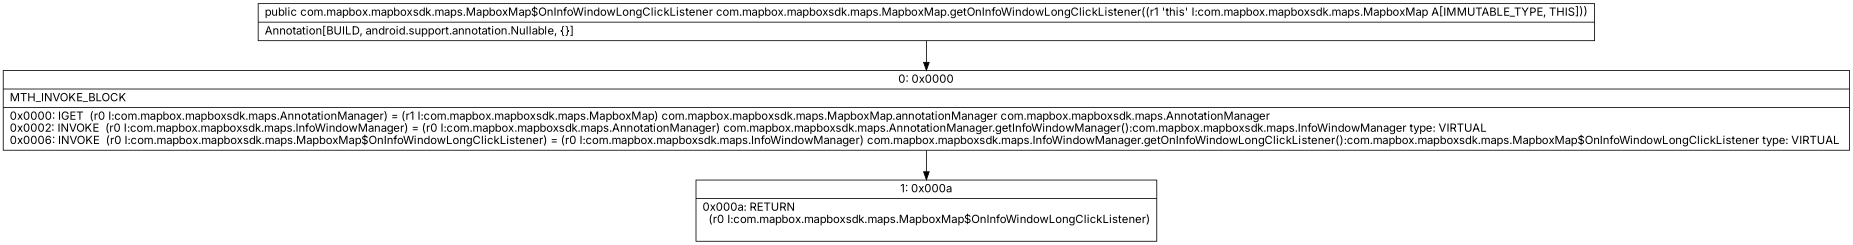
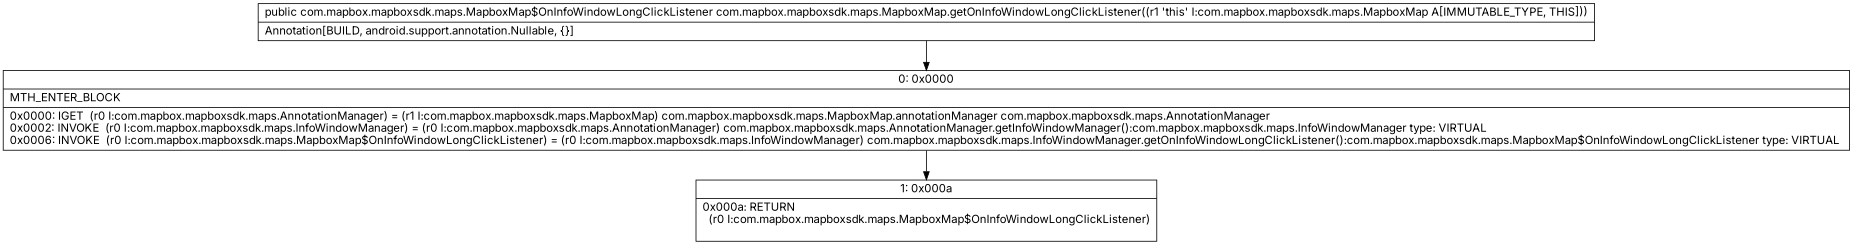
  digraph {
    fontname=Inter
    node [shape=record fontname=Inter]
    edge [fontname=Inter]
-   n1 [label="{0\:\ 0x0000|MTH_INVOKE_BLOCK\l|0x0000: IGET  (r0 I:com.mapbox.mapboxsdk.maps.AnnotationManager) = (r1 I:com.mapbox.mapboxsdk.maps.MapboxMap) com.mapbox.mapboxsdk.maps.MapboxMap.annotationManager com.mapbox.mapboxsdk.maps.AnnotationManager \l0x0002: INVOKE  (r0 I:com.mapbox.mapboxsdk.maps.InfoWindowManager) = (r0 I:com.mapbox.mapboxsdk.maps.AnnotationManager) com.mapbox.mapboxsdk.maps.AnnotationManager.getInfoWindowManager():com.mapbox.mapboxsdk.maps.InfoWindowManager type: VIRTUAL \l0x0006: INVOKE  (r0 I:com.mapbox.mapboxsdk.maps.MapboxMap$OnInfoWindowLongClickListener) = (r0 I:com.mapbox.mapboxsdk.maps.InfoWindowManager) com.mapbox.mapboxsdk.maps.InfoWindowManager.getOnInfoWindowLongClickListener():com.mapbox.mapboxsdk.maps.MapboxMap$OnInfoWindowLongClickListener type: VIRTUAL \l}"]
+   n1 [label="{0\:\ 0x0000|MTH_ENTER_BLOCK\l|0x0000: IGET  (r0 I:com.mapbox.mapboxsdk.maps.AnnotationManager) = (r1 I:com.mapbox.mapboxsdk.maps.MapboxMap) com.mapbox.mapboxsdk.maps.MapboxMap.annotationManager com.mapbox.mapboxsdk.maps.AnnotationManager \l0x0002: INVOKE  (r0 I:com.mapbox.mapboxsdk.maps.InfoWindowManager) = (r0 I:com.mapbox.mapboxsdk.maps.AnnotationManager) com.mapbox.mapboxsdk.maps.AnnotationManager.getInfoWindowManager():com.mapbox.mapboxsdk.maps.InfoWindowManager type: VIRTUAL \l0x0006: INVOKE  (r0 I:com.mapbox.mapboxsdk.maps.MapboxMap$OnInfoWindowLongClickListener) = (r0 I:com.mapbox.mapboxsdk.maps.InfoWindowManager) com.mapbox.mapboxsdk.maps.InfoWindowManager.getOnInfoWindowLongClickListener():com.mapbox.mapboxsdk.maps.MapboxMap$OnInfoWindowLongClickListener type: VIRTUAL \l}"]
    n2 [label="{1\:\ 0x000a|0x000a: RETURN  \l  (r0 I:com.mapbox.mapboxsdk.maps.MapboxMap$OnInfoWindowLongClickListener)\l \l}"]
    n3 [label="{public com.mapbox.mapboxsdk.maps.MapboxMap$OnInfoWindowLongClickListener com.mapbox.mapboxsdk.maps.MapboxMap.getOnInfoWindowLongClickListener((r1 'this' I:com.mapbox.mapboxsdk.maps.MapboxMap A[IMMUTABLE_TYPE, THIS]))  | Annotation[BUILD, android.support.annotation.Nullable, \{\}]\l}"]
    n1 -> n2
    n3 -> n1
  }
